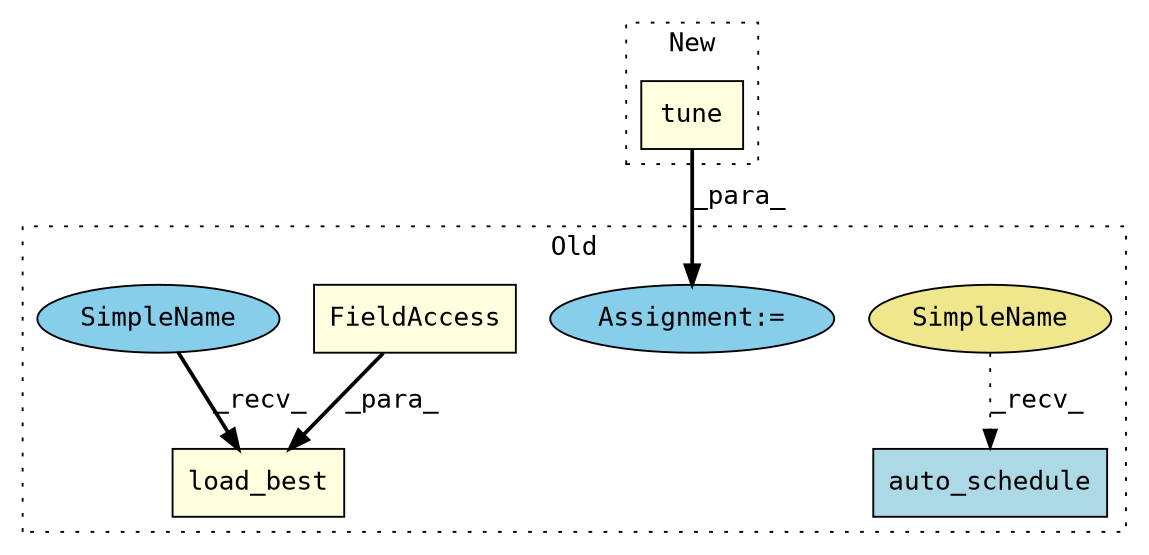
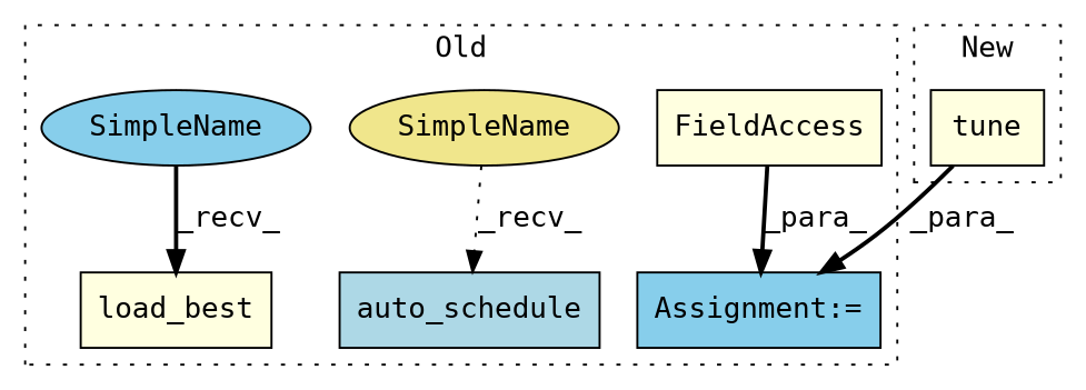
  digraph {
    fontname="DejaVu Sans Mono"
    node [a=32 fillcolor=lightyellow fontname="DejaVu Sans Mono" l=14 shape=box style=filled]
    edge [fontname="DejaVu Sans Mono" style=bold]
    n1 [l="10,1" label=load_best s="2072,2108"]
    n2 [fillcolor=lightblue l="14,1" label=auto_schedule s="1197,1227"]
    n3 [a=22 l=8 label=FieldAccess s=2082]
-   n4 [a=7 fillcolor=skyblue l=2 label="Assignment:=" s=2055 shape=ellipse]
+   n4 [a=7 fillcolor=skyblue l=2 label="Assignment:=" s=2055]
    n5 [a=42 fillcolor=khaki label=SimpleName s=1182 shape=ellipse]
    n6 [a=42 fillcolor=skyblue label=SimpleName s=2057 shape=ellipse]
    n7 [l="5,1" label=tune s="1288,1304"]
    subgraph cluster_1 {
      label=Old
      style=dotted
      n1
      n2
      n3
      n4
      n5
      n6
    }
    subgraph cluster_2 {
      label=New
      style=dotted
      n7
    }
-   n3 -> n1 [label=_para_]
+   n3 -> n4 [label=_para_]
    n5 -> n2 [label=_recv_ style=dotted]
    n6 -> n1 [label=_recv_]
    n7 -> n4 [label=_para_]
  }
